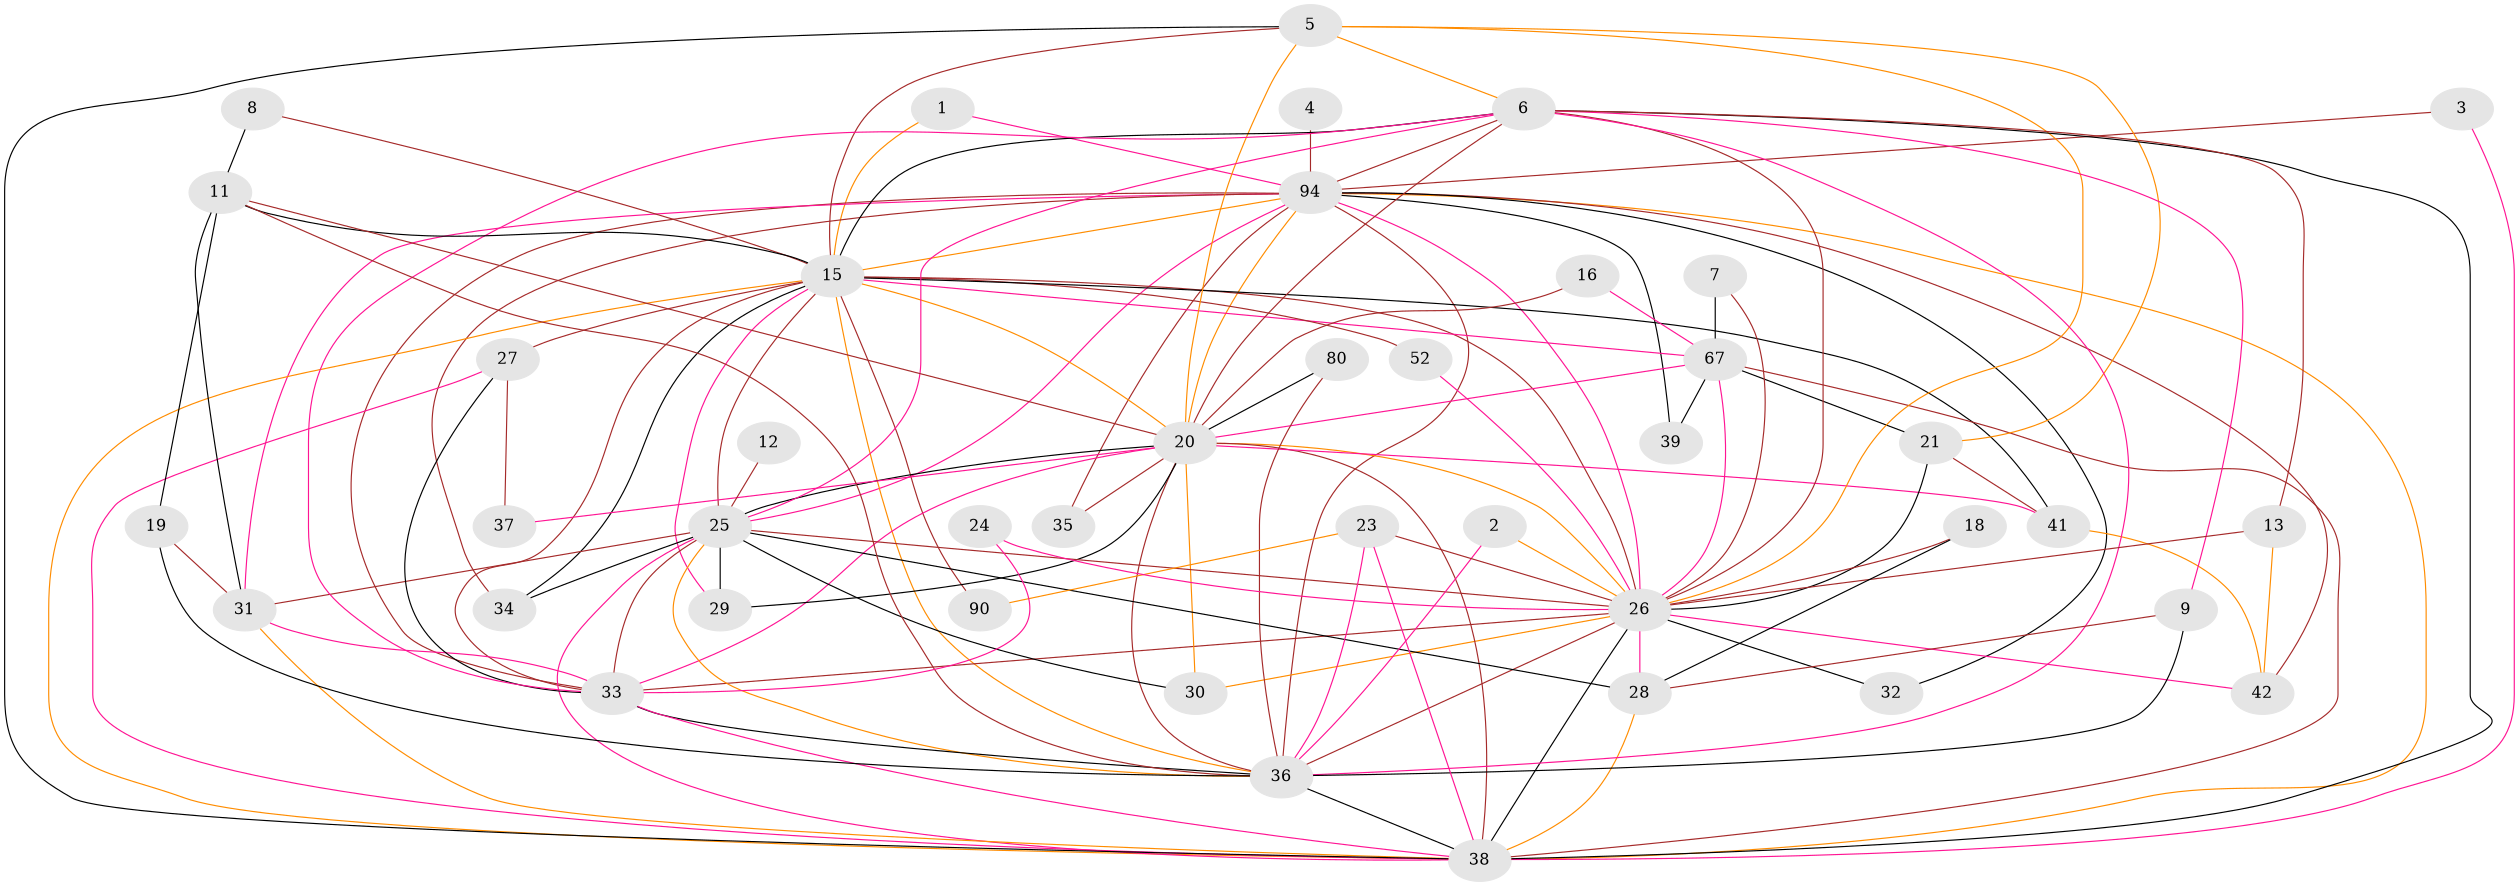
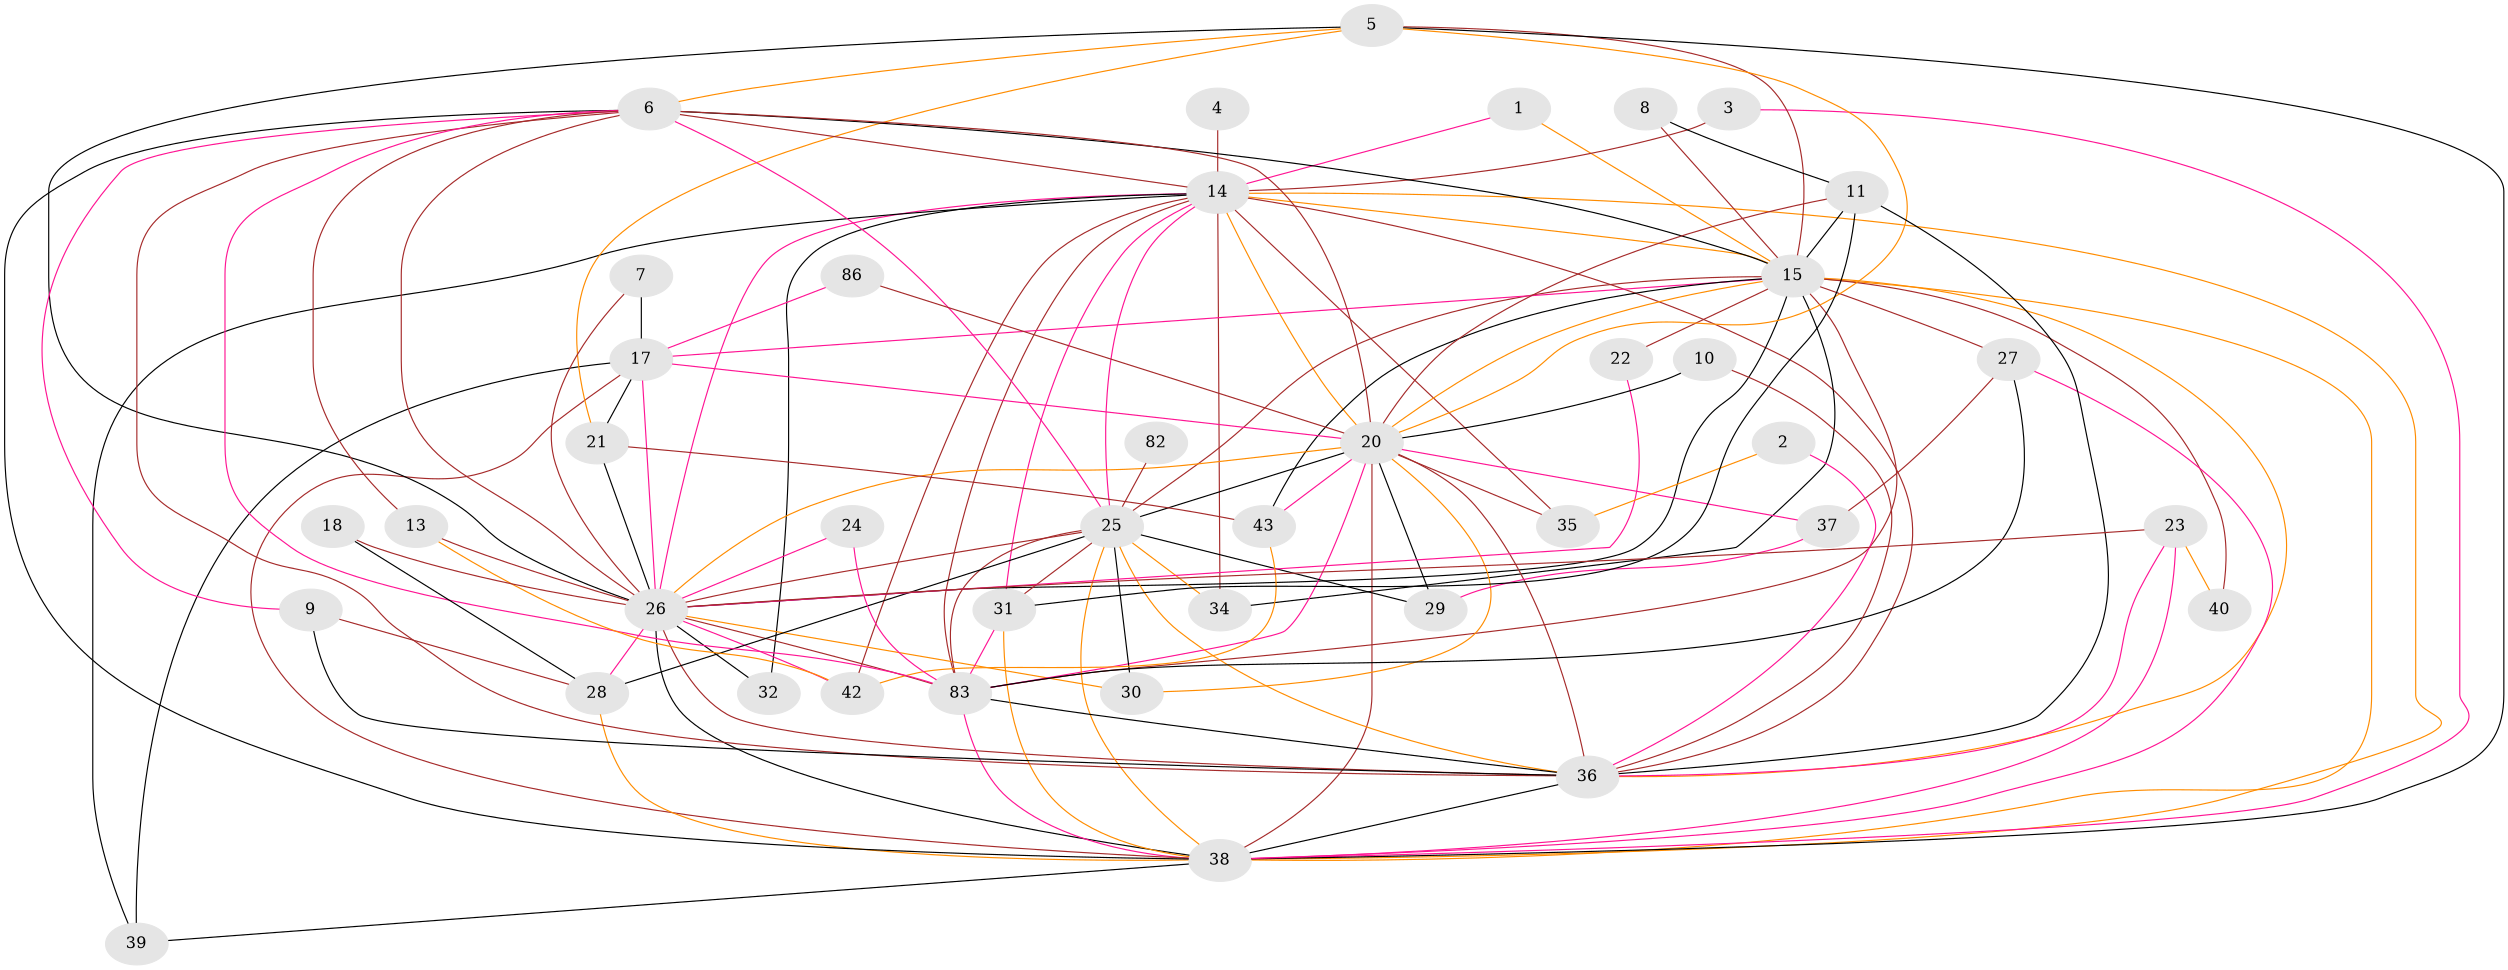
  graph {
    node [color=gray90 style=filled]
    edge [color=brown weight=1.0]
    1
-   14 [label=94]
+   14
    15
    26
    36
    38
    20
    42
    25
-   33
+   33 [label=83]
    31
    32
    34
    35
    39
-   17 [label=67]
-   22 [label=52]
+   17
+   22
    27
    29
-   40 [label=90]
-   41
+   40
+   41 [label=43]
    2
    28
    30
    3
    4
    5
    6
    21
    9
    13
    37
    7
    8
    11
-   19
-   10 [label=80]
-   12
-   16
+   10
+   12 [label=82]
+   16 [label=86]
    18
    23
    24
    1 -- 14 [color=deeppink]
    1 -- 15 [color=darkorange]
    14 -- 15 [color=darkorange]
    14 -- 26 [color=deeppink weight=2.0]
    14 -- 36 [weight=2.0]
    14 -- 38 [color=darkorange weight=2.0]
    14 -- 20 [color=darkorange weight=3.0]
    14 -- 42
    14 -- 25 [color=deeppink]
    14 -- 33 [weight=2.0]
    14 -- 31 [color=deeppink]
    14 -- 32 [color=black]
    14 -- 34
    14 -- 35
    14 -- 39 [color=black]
-   15 -- 26
+   15 -- 26 [color=black]
    15 -- 36 [color=darkorange]
    15 -- 38 [color=darkorange]
    15 -- 20 [color=darkorange weight=2.0]
    15 -- 25 [weight=2.0]
    15 -- 33
    15 -- 34 [color=black]
    15 -- 17 [color=deeppink]
    15 -- 22
    15 -- 27 [weight=3.0]
-   15 -- 29 [color=deeppink]
+   37 -- 29 [color=deeppink]
    15 -- 40
    15 -- 41 [color=black]
    26 -- 36
    26 -- 38 [color=black]
    26 -- 42 [color=deeppink]
    26 -- 33
    26 -- 32 [color=black]
    26 -- 28 [color=deeppink weight=2.0]
    26 -- 30 [color=darkorange]
    36 -- 38 [color=black]
+   38 -- 39 [color=black]
    20 -- 26 [color=darkorange weight=2.0]
    20 -- 36 [weight=2.0]
    20 -- 38 [weight=2.0]
    20 -- 25 [color=black weight=2.0]
    20 -- 33 [color=deeppink weight=3.0]
    20 -- 35
    20 -- 29 [color=black]
    20 -- 41 [color=deeppink]
    20 -- 30 [color=darkorange]
    20 -- 37 [color=deeppink]
    25 -- 26
    25 -- 36 [color=darkorange]
-   25 -- 38 [color=deeppink]
+   25 -- 38 [color=darkorange]
    25 -- 33 [weight=2.0]
    25 -- 31
-   25 -- 34 [color=black]
+   25 -- 34 [color=darkorange]
    25 -- 29 [color=black]
    25 -- 28 [color=black]
    25 -- 30 [color=black]
    33 -- 36 [color=black]
    33 -- 38 [color=deeppink]
    31 -- 38 [color=darkorange]
    31 -- 33 [color=deeppink]
    17 -- 26 [color=deeppink]
    17 -- 38
    17 -- 20 [color=deeppink]
    17 -- 39 [color=black]
    17 -- 21 [color=black]
    22 -- 26 [color=deeppink]
    27 -- 38 [color=deeppink]
    27 -- 33 [color=black]
    27 -- 37
    41 -- 42 [color=darkorange]
-   2 -- 26 [color=darkorange]
+   2 -- 35 [color=darkorange]
    2 -- 36 [color=deeppink]
    28 -- 38 [color=darkorange weight=2.0]
    3 -- 14
    3 -- 38 [color=deeppink]
    4 -- 14
    5 -- 15
-   5 -- 26 [color=darkorange]
+   5 -- 26 [color=black]
    5 -- 38 [color=black]
    5 -- 20 [color=darkorange]
    5 -- 6 [color=darkorange]
    5 -- 21 [color=darkorange]
    6 -- 14
    6 -- 15 [color=black]
    6 -- 26
-   6 -- 36 [color=deeppink]
+   6 -- 36
    6 -- 38 [color=black weight=2.0]
    6 -- 20 [weight=3.0]
    6 -- 25 [color=deeppink]
    6 -- 33 [color=deeppink]
    6 -- 9 [color=deeppink]
    6 -- 13
    21 -- 26 [color=black]
    21 -- 41
    9 -- 36 [color=black]
    9 -- 28
    13 -- 26
    13 -- 42 [color=darkorange]
    7 -- 26
    7 -- 17 [color=black]
    8 -- 15
    8 -- 11 [color=black]
    11 -- 15 [color=black]
-   11 -- 36
+   11 -- 36 [color=black]
    11 -- 20
    11 -- 31 [color=black]
-   11 -- 19 [color=black]
-   19 -- 36 [color=black]
-   19 -- 31
    10 -- 36
    10 -- 20 [color=black]
    12 -- 25
    16 -- 20
    16 -- 17 [color=deeppink]
    18 -- 26
    18 -- 28 [color=black]
    23 -- 26
    23 -- 36 [color=deeppink]
    23 -- 38 [color=deeppink]
    23 -- 40 [color=darkorange]
    24 -- 26 [color=deeppink]
    24 -- 33 [color=deeppink]
  }
